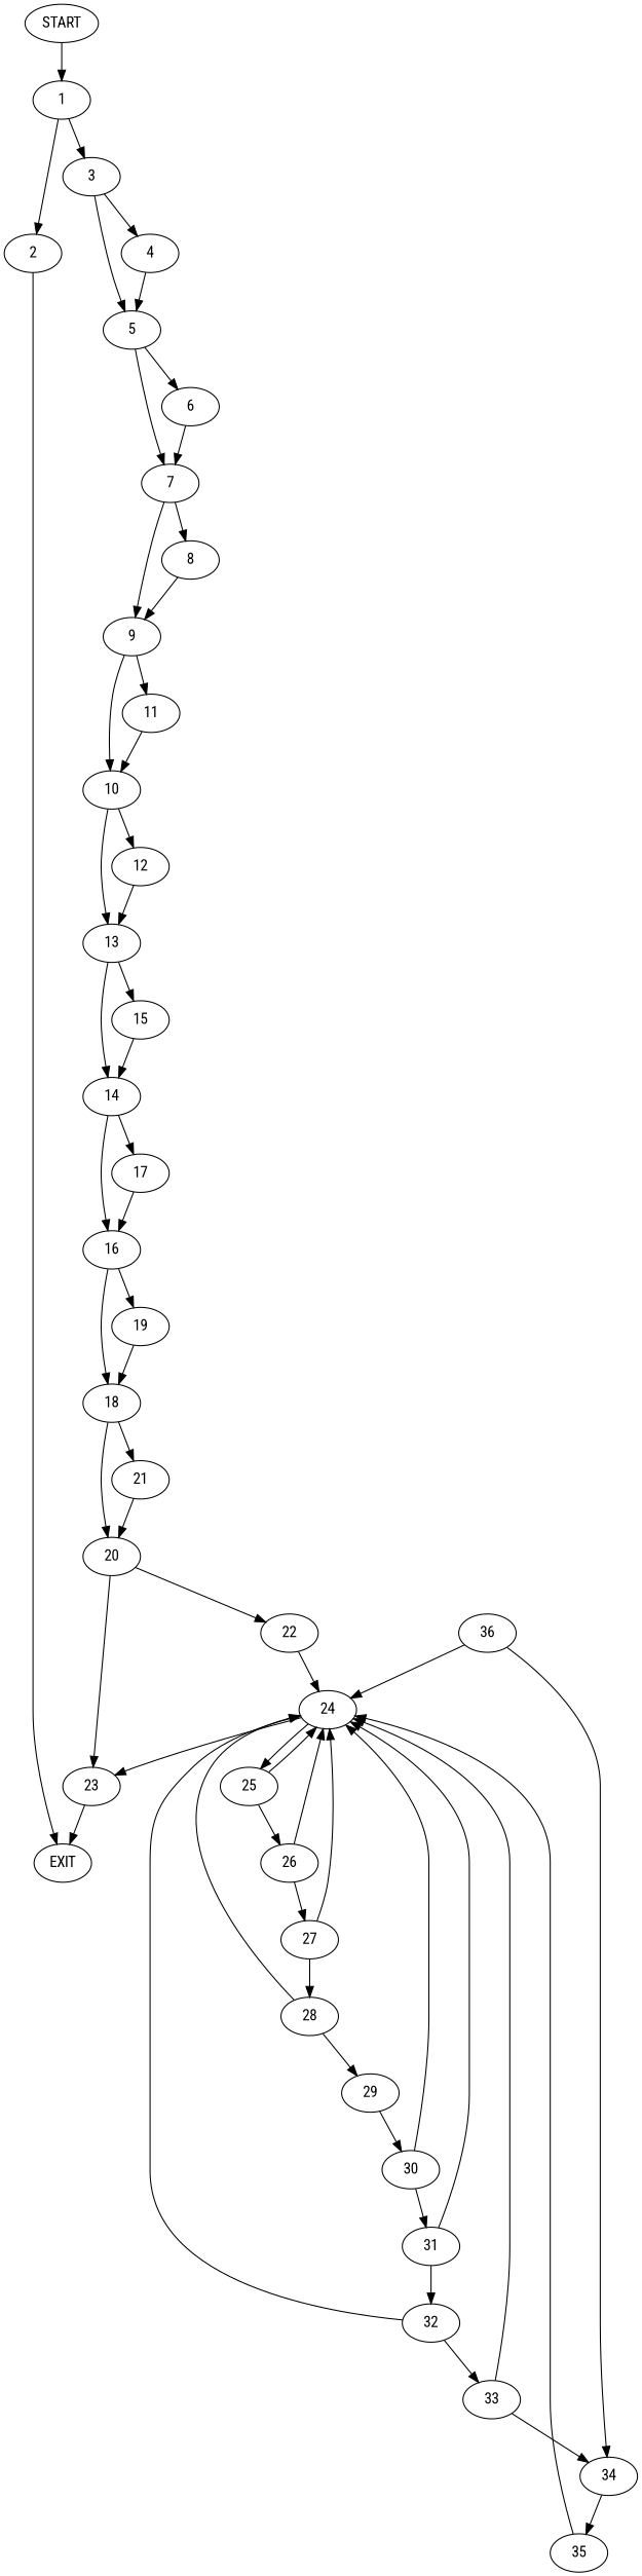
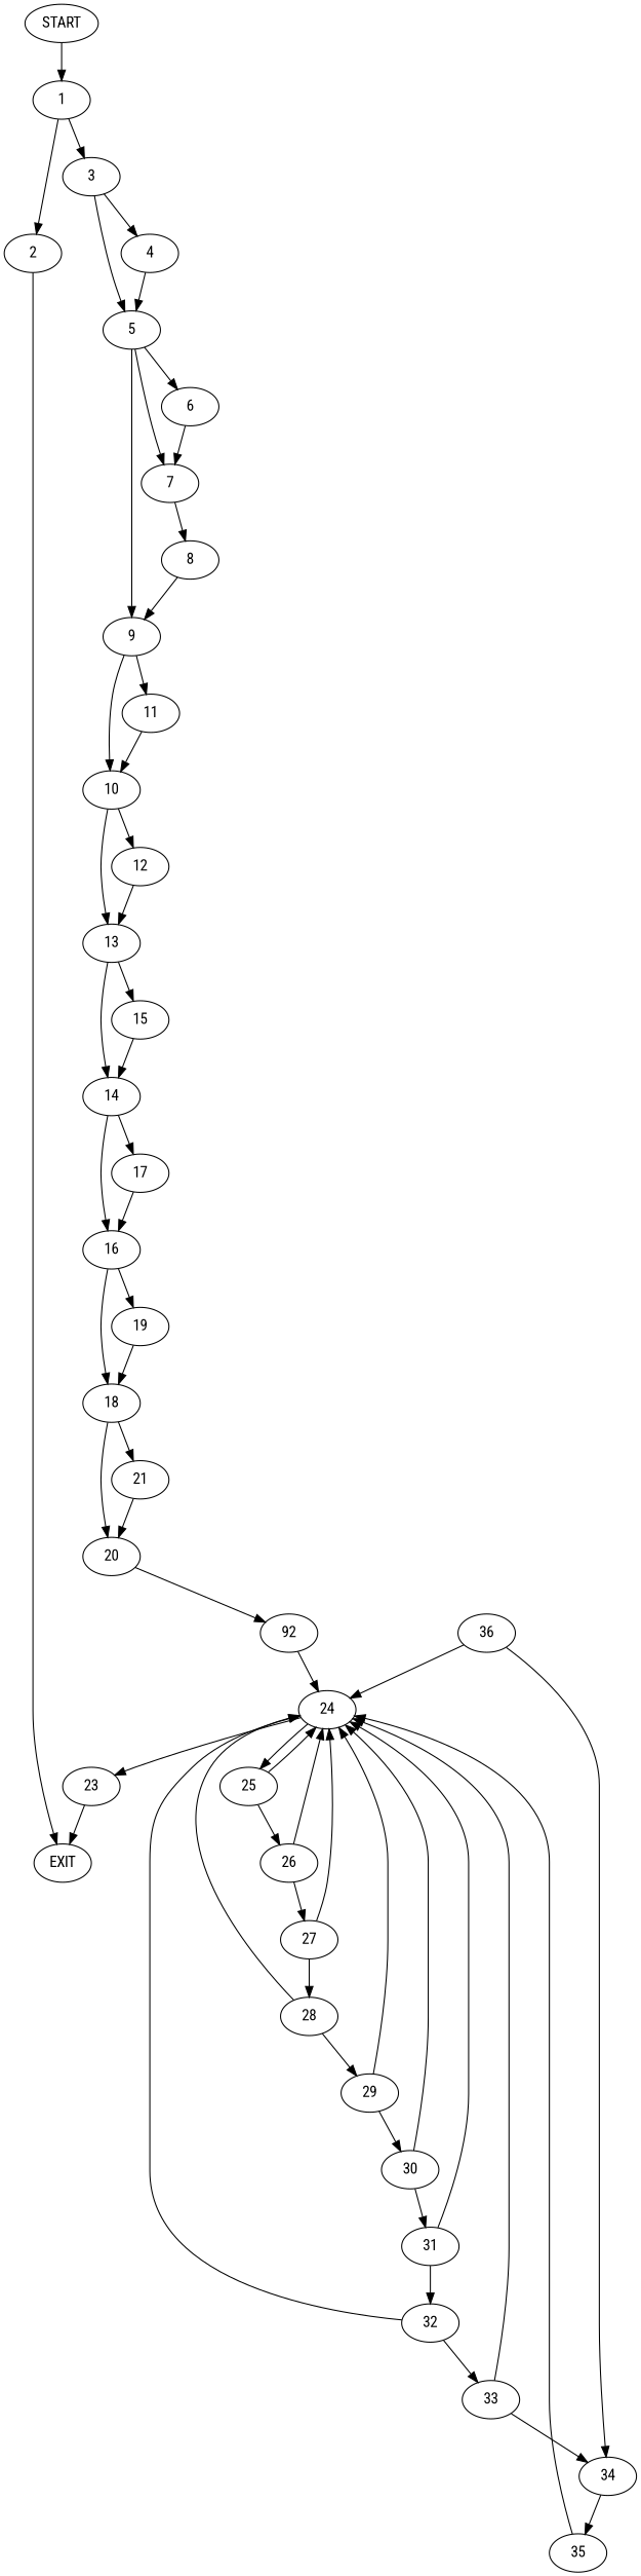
  digraph {
    fontname="Roboto Condensed"
    node [fontname="Roboto Condensed"]
    edge [fontname="Roboto Condensed"]
    n1 [label=START]
    1
    2
    3
    n5 [label=EXIT]
    4
    5
    6
    7
    8
    9
    10
    11
    12
    13
    14
    15
    16
    17
    18
    19
    20
    21
-   22
+   22 [label=92]
    23
    24
    25
    26
    27
    28
    29
    30
    31
    32
    33
    34
    35
    36
    n1 -> 1
    1 -> 2
    1 -> 3
    2 -> n5
    3 -> 4
    3 -> 5
    4 -> 5
    5 -> 6
    5 -> 7
    6 -> 7
    7 -> 8
-   7 -> 9
+   5 -> 9
    8 -> 9
    9 -> 10
    9 -> 11
    10 -> 12
    10 -> 13
    11 -> 10
    12 -> 13
    13 -> 14
    13 -> 15
    14 -> 16
    14 -> 17
    15 -> 14
    16 -> 18
    16 -> 19
    17 -> 16
    18 -> 20
    18 -> 21
    19 -> 18
    20 -> 22
-   20 -> 23
    21 -> 20
    22 -> 24
    23 -> n5
    24 -> 23
    24 -> 25
    25 -> 24
    25 -> 26
    26 -> 24
    26 -> 27
    27 -> 24
    27 -> 28
    28 -> 24
    28 -> 29
+   29 -> 24
    29 -> 30
    30 -> 24
    30 -> 31
    31 -> 24
    31 -> 32
    32 -> 24
    32 -> 33
    33 -> 24
    33 -> 34
    34 -> 35
    35 -> 24
    36 -> 24
    36 -> 34
  }
